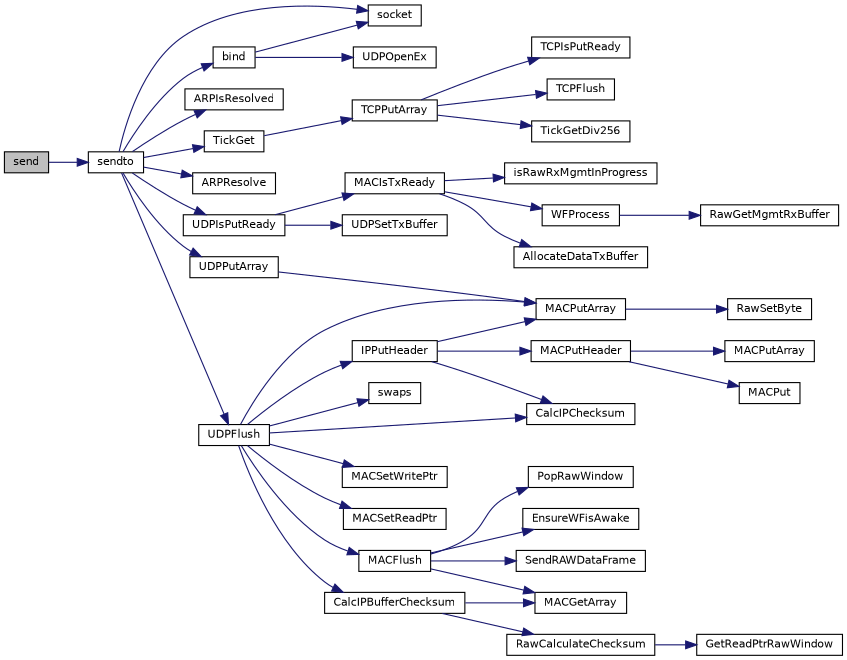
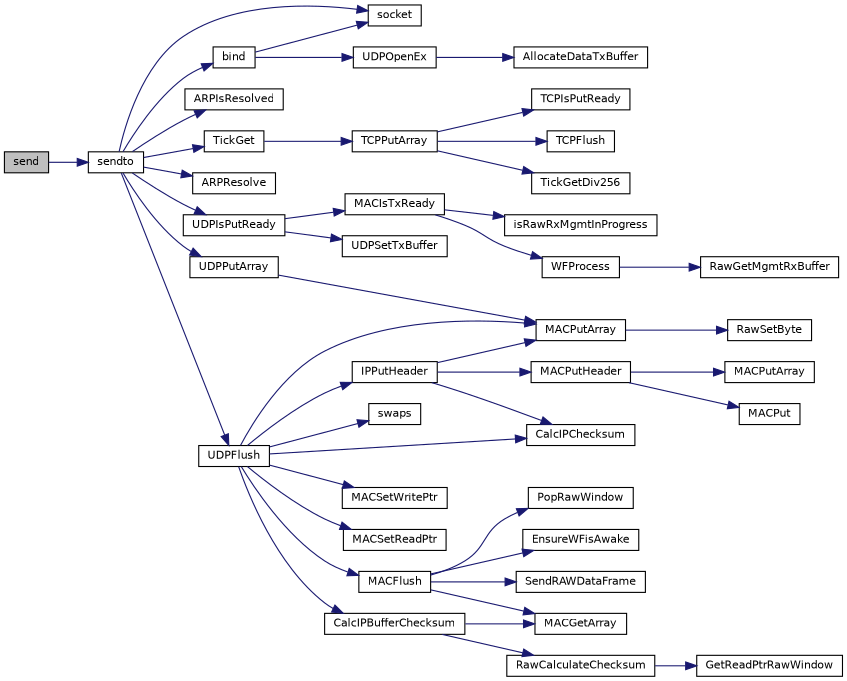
  digraph {
    rankdir=LR
    node [color=black fillcolor=white fontname=Helvetica fontsize=10 shape=record style=filled]
    edge [color=midnightblue fontname=Helvetica fontsize=10 labelfontname=Helvetica labelfontsize=10 style=solid]
    n1 [fillcolor=grey75 fontcolor=black height=0.2 label=send width=0.4]
    n2 [height=0.2 label=sendto width=0.4]
    n3 [height=0.2 label=socket width=0.4]
    n4 [height=0.2 label=bind width=0.4]
    n5 [height=0.2 label=ARPIsResolved width=0.4]
    n6 [height=0.2 label=TickGet width=0.4]
    n7 [height=0.2 label=ARPResolve width=0.4]
    n8 [height=0.2 label=UDPIsPutReady width=0.4]
    n9 [height=0.2 label=UDPPutArray width=0.4]
    n10 [height=0.2 label=UDPFlush width=0.4]
    n11 [height=0.2 label=UDPOpenEx width=0.4]
    n12 [height=0.2 label=TCPPutArray width=0.4]
    n13 [height=0.2 label=MACIsTxReady width=0.4]
    n14 [height=0.2 label=UDPSetTxBuffer width=0.4]
    n15 [height=0.2 label=MACPutArray width=0.4]
    n16 [height=0.2 label=swaps width=0.4]
    n17 [height=0.2 label=CalcIPChecksum width=0.4]
    n18 [height=0.2 label=MACSetWritePtr width=0.4]
    n19 [height=0.2 label=IPPutHeader width=0.4]
    n20 [height=0.2 label=MACSetReadPtr width=0.4]
    n21 [height=0.2 label=CalcIPBufferChecksum width=0.4]
    n22 [height=0.2 label=MACFlush width=0.4]
    n23 [height=0.2 label=TCPIsPutReady width=0.4]
    n24 [height=0.2 label=TCPFlush width=0.4]
    n25 [height=0.2 label=TickGetDiv256 width=0.4]
    n26 [height=0.2 label=isRawRxMgmtInProgress width=0.4]
    n27 [height=0.2 label=WFProcess width=0.4]
    n28 [height=0.2 label=AllocateDataTxBuffer width=0.4]
    n29 [height=0.2 label=RawGetMgmtRxBuffer width=0.4]
    n30 [height=0.2 label=RawSetByte width=0.4]
    n31 [height=0.2 label=MACPutHeader width=0.4]
    n32 [height=0.2 label=MACGetArray width=0.4]
    n33 [height=0.2 label=RawCalculateChecksum width=0.4]
    n34 [height=0.2 label=PopRawWindow width=0.4]
    n35 [height=0.2 label=EnsureWFisAwake width=0.4]
    n36 [height=0.2 label=SendRAWDataFrame width=0.4]
    n37 [height=0.2 label=MACPutArray width=0.4]
    n38 [height=0.2 label=MACPut width=0.4]
    n39 [height=0.2 label=GetReadPtrRawWindow width=0.4]
    n1 -> n2
    n2 -> n3
    n2 -> n4
    n2 -> n5
    n2 -> n6
    n2 -> n7
    n2 -> n8
    n2 -> n9
    n2 -> n10
    n4 -> n3
    n4 -> n11
    n6 -> n12
    n8 -> n13
    n8 -> n14
    n9 -> n15
    n10 -> n15
    n10 -> n16
    n10 -> n17
    n10 -> n18
    n10 -> n19
    n10 -> n20
    n10 -> n21
    n10 -> n22
    n12 -> n23
    n12 -> n24
    n12 -> n25
    n13 -> n26
    n13 -> n27
-   n13 -> n28
+   n11 -> n28
    n15 -> n30
    n19 -> n15
    n19 -> n17
    n19 -> n31
    n21 -> n32
    n21 -> n33
    n22 -> n32
    n22 -> n34
    n22 -> n35
    n22 -> n36
    n27 -> n29
    n31 -> n37
    n31 -> n38
    n33 -> n39
  }
